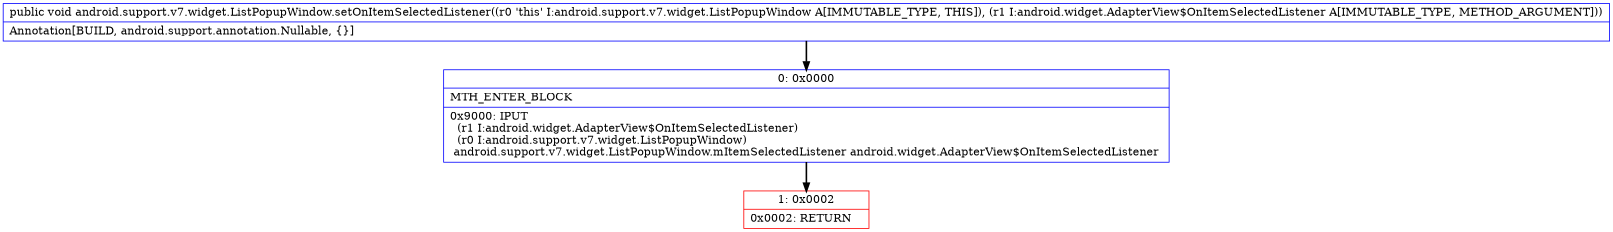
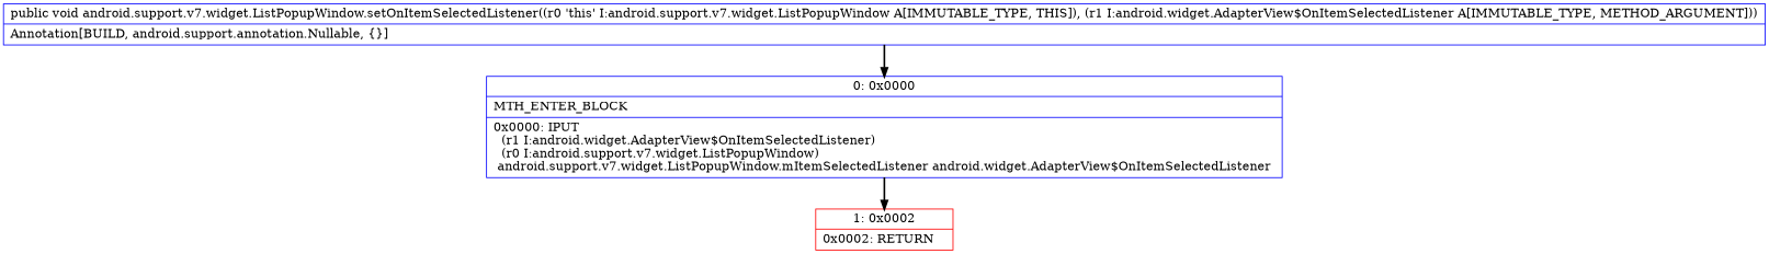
  digraph {
    node [shape=record color=blue]
    edge [style=bold]
-   n1 [label="{0\:\ 0x0000|MTH_ENTER_BLOCK\l|0x9000: IPUT  \l  (r1 I:android.widget.AdapterView$OnItemSelectedListener)\l  (r0 I:android.support.v7.widget.ListPopupWindow)\l android.support.v7.widget.ListPopupWindow.mItemSelectedListener android.widget.AdapterView$OnItemSelectedListener \l}"]
+   n1 [label="{0\:\ 0x0000|MTH_ENTER_BLOCK\l|0x0000: IPUT  \l  (r1 I:android.widget.AdapterView$OnItemSelectedListener)\l  (r0 I:android.support.v7.widget.ListPopupWindow)\l android.support.v7.widget.ListPopupWindow.mItemSelectedListener android.widget.AdapterView$OnItemSelectedListener \l}"]
    n2 [label="{1\:\ 0x0002|0x0002: RETURN   \l}" color=red]
    n3 [label="{public void android.support.v7.widget.ListPopupWindow.setOnItemSelectedListener((r0 'this' I:android.support.v7.widget.ListPopupWindow A[IMMUTABLE_TYPE, THIS]), (r1 I:android.widget.AdapterView$OnItemSelectedListener A[IMMUTABLE_TYPE, METHOD_ARGUMENT]))  | Annotation[BUILD, android.support.annotation.Nullable, \{\}]\l}"]
    n1 -> n2
    n3 -> n1
  }
